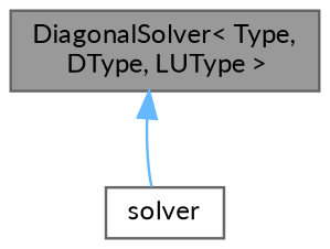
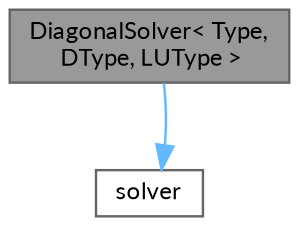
  digraph {
    fontname=Lato
    node [color=gray40 fontname=Lato fontsize=10 shape=box style=filled]
    n1 [fillcolor=grey60 fontcolor=black height=0.2 label="DiagonalSolver\< Type,\l DType, LUType \>" width=0.4]
    n2 [fillcolor=white height=0.2 label=solver width=0.4]
-   n1 -> n2 [color=steelblue1 dir=back fontname=Lato fontsize=10 labelfontname=Helvetica labelfontsize=10 style=solid]
+   n2 -> n1 [color=steelblue1 dir=back fontname=Lato fontsize=10 labelfontname=Helvetica labelfontsize=10 style=solid]
  }
